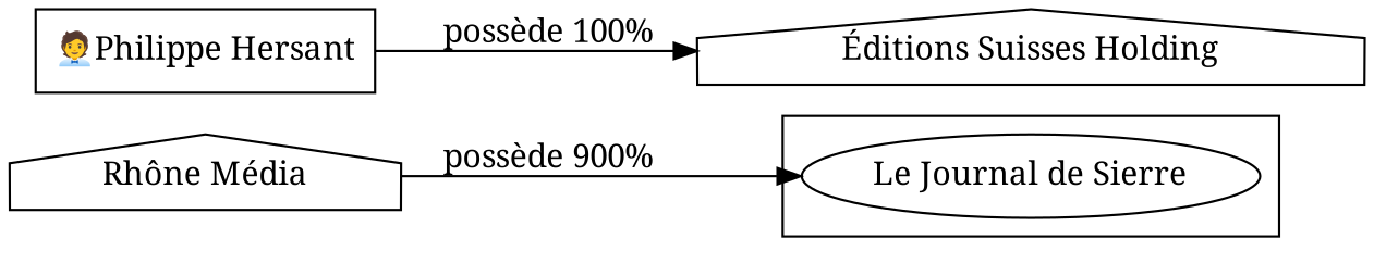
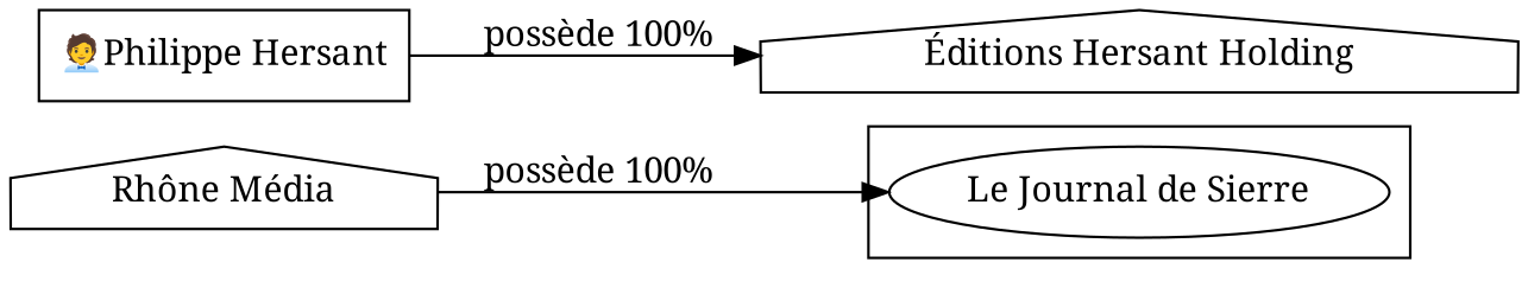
  digraph {
    fontname="Noto Serif"
    rankdir=LR
    node [fontname="Noto Serif" shape=house]
    edge [fontname="Noto Serif"]
    n1 [label="Le Journal de Sierre" shape=""]
    n2 [label="🧑‍💼Philippe Hersant" shape=box]
-   n3 [label="Éditions Suisses Holding"]
+   n3 [label="Éditions Hersant Holding"]
    n4 [label="Rhône Média"]
    subgraph cluster_1 {
      n1
    }
    subgraph sub_2 {
      n2
    }
    n2 -> n3 [label="possède 100%"]
-   n4 -> n1 [label="possède 900%"]
+   n4 -> n1 [label="possède 100%"]
  }
